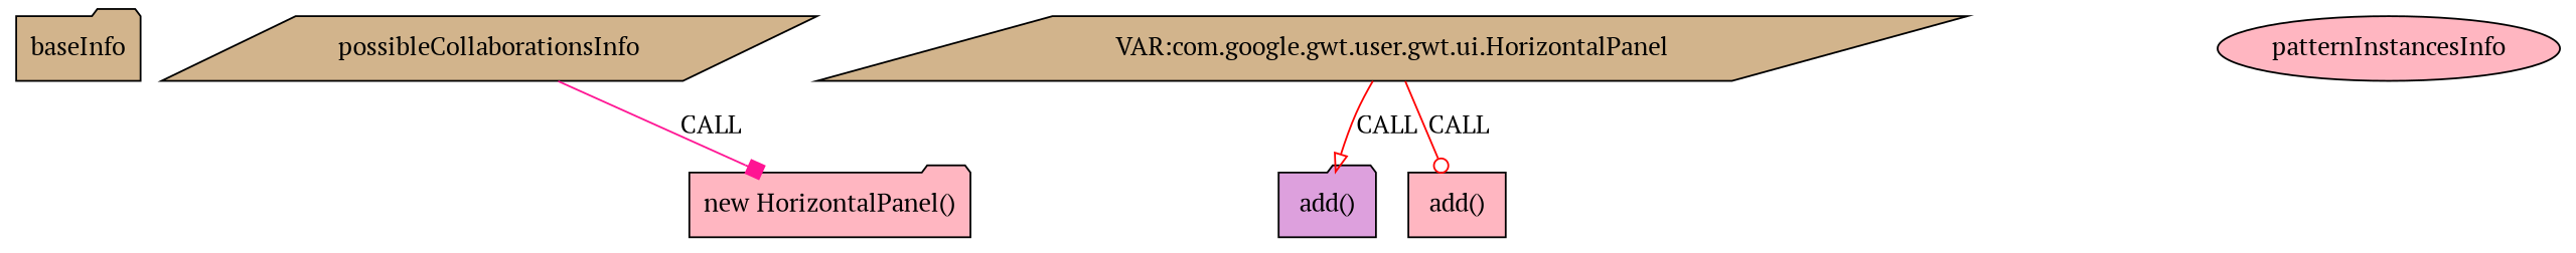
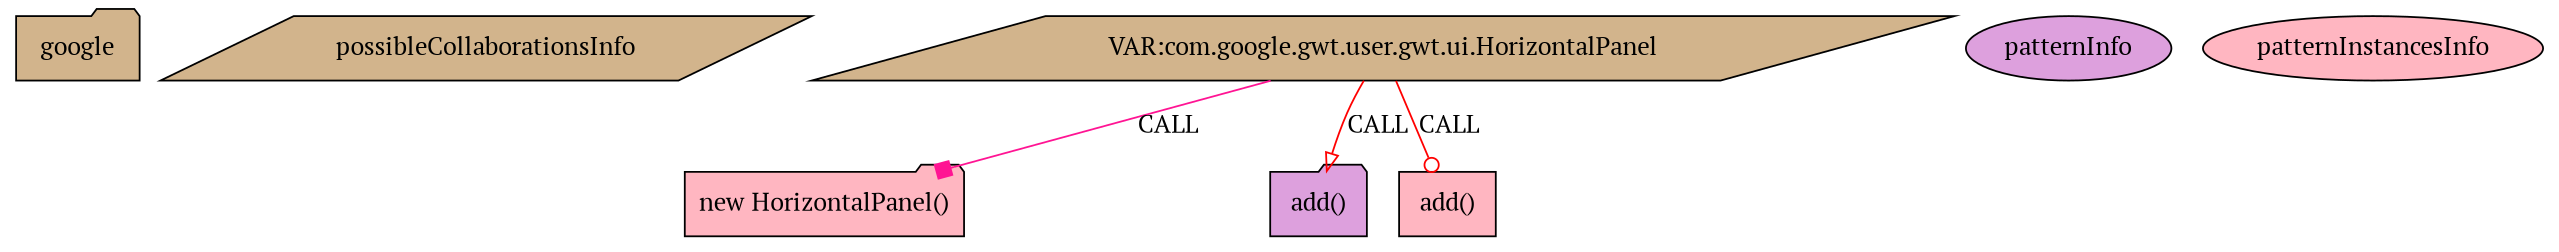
  digraph {
    fontname="PT Serif"
    node [fillcolor=tan fontname="PT Serif" shape=folder style=filled]
    edge [color=red fontname="PT Serif"]
-   baseInfo [category=pattern graphId=268 isAnonymous=false possibleRelation=false]
+   baseInfo [category=pattern graphId=268 isAnonymous=false possibleRelation=false label=google]
    possibleCollaborationsInfo [shape=parallelogram]
+   patternInfo [fillcolor=plum frequency=7.0 patternRootClient=null shape=ellipse]
    patternInstancesInfo [0="Tok-Ziraja222~/Tok-Ziraja222/Ziraja222-master/src/ziraja/client/widgets/AnswerGrid.java~AnswerGrid~430" 1="akjava-GWT-Hangouts~/akjava-GWT-Hangouts/GWT-Hangouts-master/apps/easyoverlay/src/com/akjava/gwt/hangout/easyoverlay/client/EasyOverlay.java~EasyOverlay~492" 2="akjava-GWT-Hangouts~/akjava-GWT-Hangouts/GWT-Hangouts-master/apps/sound-player/src/com/akjava/gwt/hangout/soundplayer/client/HangoutSoundPlayer.java~HangoutSoundPlayer~561" 3="12010994-GLI-TP1~/12010994-GLI-TP1/GLI-TP1-master/src/main/java/fr/istic/m2gl/gli/client/gli.java~gli~1" 4="12010994-GLI-TP1~/12010994-GLI-TP1/GLI-TP1-master/src/main/java/fr/istic/m2gl/gli/client/TableWidget.java~TableWidget~8" 5="CarlRazmus-WebStore~/CarlRazmus-WebStore/WebStore-master/src/tddd24/project/client/AdminUI.java~AdminUI~54" 6="Max-Hailperin-MessageBoard~/Max-Hailperin-MessageBoard/MessageBoard-master/MessageBoard/src/edu/gac/mcs270/messageboard/client/MessageBoard.java~MessageBoard~324" fillcolor=lightpink shape=ellipse]
    n5 [fillcolor=lightpink isFrameworkType=false label="new HorizontalPanel()" vertexType=CONSTRUCTOR_CALL]
    n6 [isFrameworkType=false label="VAR:com.google.gwt.user.gwt.ui.HorizontalPanel" shape=parallelogram vertexType=VARIABLE_EXPRESION]
    n7 [fillcolor=plum isFrameworkType=false label="add()" vertexType=INSIDE_CALL]
    n8 [fillcolor=lightpink isFrameworkType=false label="add()" shape=box vertexType=INSIDE_CALL]
-   possibleCollaborationsInfo -> n5 [arrowhead=box color=deeppink label=CALL]
+   n6 -> n5 [arrowhead=box color=deeppink label=CALL]
    n6 -> n7 [arrowhead=onormal label=CALL]
    n6 -> n8 [arrowhead=odot label=CALL]
  }
